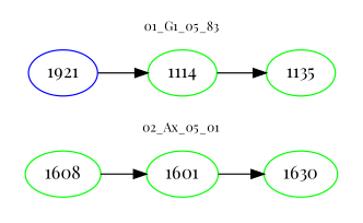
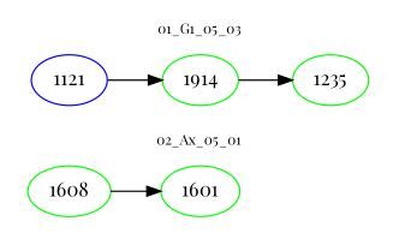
  digraph {
    fontname="Playfair Display"
    rankdir=LR
    node [color=green fontname="Playfair Display"]
    edge [color=black fontname="Playfair Display"]
    n1 [label=1608]
    n2 [label=1601]
-   n3 [label=1630]
-   n4 [color=blue label=1921]
-   n5 [label=1114]
-   n6 [label=1135]
+   n4 [color=blue label=1121]
+   n5 [label=1914]
+   n6 [label=1235]
    subgraph cluster_1 {
      color=white
      fontsize=10
      label="02_Ax_05_01"
      n1
      n2
-     n3
    }
    subgraph cluster_2 {
      color=white
      fontsize=10
-     label="01_G1_05_83"
+     label="01_G1_05_03"
      n4
      n5
      n6
    }
    n1 -> n2
-   n2 -> n3
    n4 -> n5
    n5 -> n6
  }
